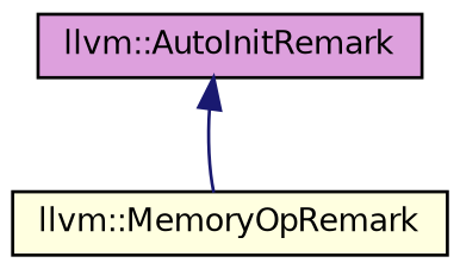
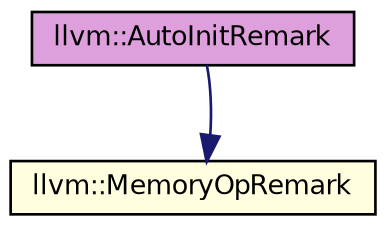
  digraph {
    node [color=black fontname=Helvetica fontsize=10 shape=record style=filled]
    n1 [fillcolor=plum fontcolor=black height=0.2 label="llvm::AutoInitRemark" width=0.4]
    n2 [height=0.2 label="llvm::MemoryOpRemark" width=0.4 fillcolor=lightyellow]
-   n1 -> n2 [color=midnightblue dir=back fontname=Helvetica fontsize=10 labelfontname=Helvetica labelfontsize=10 style=solid]
+   n2 -> n1 [color=midnightblue dir=back fontname=Helvetica fontsize=10 labelfontname=Helvetica labelfontsize=10 style=solid]
  }
